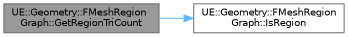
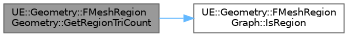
  digraph {
    rankdir=LR
    node [fontname=Helvetica fontsize=10 shape=box style=filled]
-   n1 [color=gray40 fillcolor=grey60 fontcolor=black height=0.2 label="UE::Geometry::FMeshRegion\lGraph::GetRegionTriCount" width=0.4]
+   n1 [color=gray40 fillcolor=grey60 fontcolor=black height=0.2 label="UE::Geometry::FMeshRegion\lGeometry::GetRegionTriCount" width=0.4]
    n2 [color=grey40 fillcolor=white height=0.2 label="UE::Geometry::FMeshRegion\lGraph::IsRegion" width=0.4]
    n1 -> n2 [color=steelblue1 fontname=Helvetica fontsize=10 labelfontname=Helvetica labelfontsize=10 style=solid]
  }
